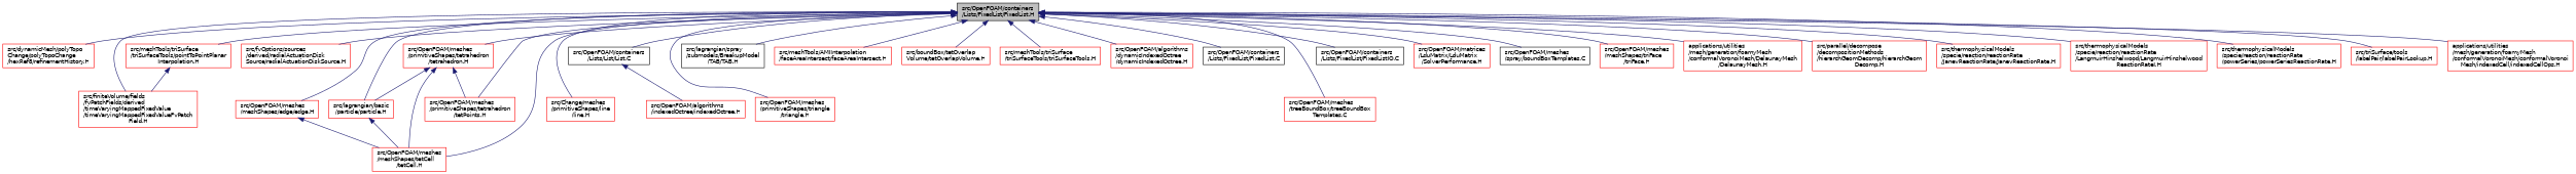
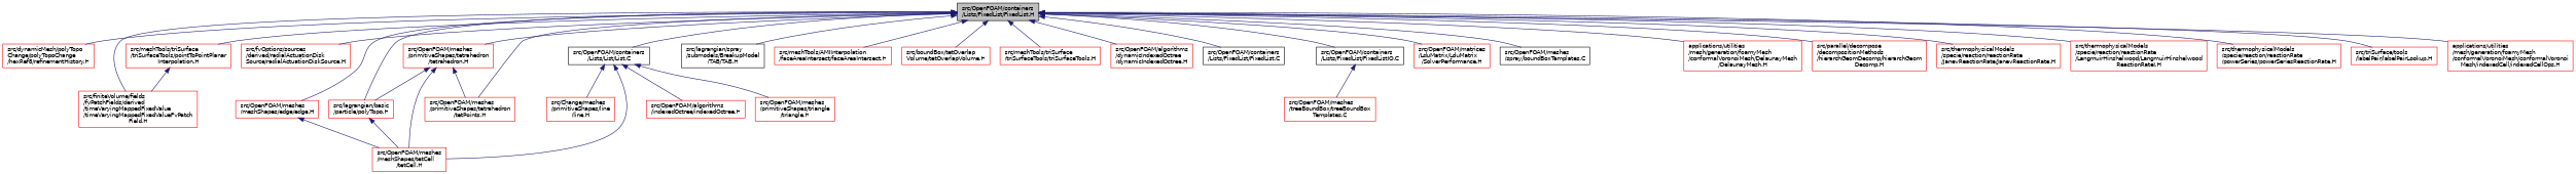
  digraph {
    node [color=red fontname=Helvetica fontsize=10 shape=record]
    edge [color=midnightblue dir=back fontname=Helvetica fontsize=10 labelfontname=Helvetica labelfontsize=10 style=solid]
    n1 [color=black fillcolor=grey75 fontcolor=black height=0.2 label="src/OpenFOAM/containers\l/Lists/FixedList/FixedList.H" style=filled width=0.4]
    n2 [height=0.2 label="src/dynamicMesh/polyTopo\lChange/polyTopoChange\l/hexRef8/refinementHistory.H" width=0.4]
    n3 [height=0.2 label="src/finiteVolume/fields\l/fvPatchFields/derived\l/timeVaryingMappedFixedValue\l/timeVaryingMappedFixedValueFvPatch\lField.H" width=0.4]
    n4 [height=0.2 label="src/fvOptions/sources\l/derived/radialActuationDisk\lSource/radialActuationDiskSource.H" width=0.4]
-   n5 [height=0.2 label="src/lagrangian/basic\l/particle/particle.H" width=0.4]
+   n5 [height=0.2 label="src/lagrangian/basic\l/particle/polyTopo.H" width=0.4]
    n6 [color=black height=0.2 label="src/lagrangian/spray\l/submodels/BreakupModel\l/TAB/TAB.H" width=0.4]
    n7 [height=0.2 label="src/meshTools/AMIInterpolation\l/faceAreaIntersect/faceAreaIntersect.H" width=0.4]
    n8 [height=0.2 label="src/boundBox/tetOverlap\lVolume/tetOverlapVolume.H" width=0.4]
    n9 [height=0.2 label="src/meshTools/triSurface\l/triSurfaceTools/pointToPointPlanar\lInterpolation.H" width=0.4]
    n10 [height=0.2 label="src/meshTools/triSurface\l/triSurfaceTools/triSurfaceTools.H" width=0.4]
    n11 [height=0.2 label="src/OpenFOAM/algorithms\l/dynamicIndexedOctree\l/dynamicIndexedOctree.H" width=0.4]
    n12 [color=black height=0.2 label="src/OpenFOAM/containers\l/Lists/FixedList/FixedList.C" width=0.4]
    n13 [color=black height=0.2 label="src/OpenFOAM/containers\l/Lists/FixedList/FixedListIO.C" width=0.4]
    n14 [color=black height=0.2 label="src/OpenFOAM/containers\l/Lists/List/List.C" width=0.4]
    n15 [height=0.2 label="src/OpenFOAM/matrices\l/LduMatrix/LduMatrix\l/SolverPerformance.H" width=0.4]
    n16 [color=black height=0.2 label="src/OpenFOAM/meshes\l/spray/boundBoxTemplates.C" width=0.4]
    n17 [height=0.2 label="src/OpenFOAM/meshes\l/meshShapes/edge/edge.H" width=0.4]
    n18 [height=0.2 label="src/OpenFOAM/meshes\l/meshShapes/tetCell\l/tetCell.H" width=0.4]
-   n19 [height=0.2 label="src/OpenFOAM/meshes\l/meshShapes/triFace\l/triFace.H" width=0.4]
    n20 [height=0.2 label="src/Change/meshes\l/primitiveShapes/line\l/line.H" width=0.4]
    n21 [height=0.2 label="src/OpenFOAM/meshes\l/primitiveShapes/tetrahedron\l/tetrahedron.H" width=0.4]
    n22 [height=0.2 label="src/OpenFOAM/meshes\l/primitiveShapes/tetrahedron\l/tetPoints.H" width=0.4]
    n23 [height=0.2 label="src/OpenFOAM/meshes\l/primitiveShapes/triangle\l/triangle.H" width=0.4]
    n24 [height=0.2 label="src/OpenFOAM/meshes\l/treeBoundBox/treeBoundBox\lTemplates.C" width=0.4]
    n25 [height=0.2 label="applications/utilities\l/mesh/generation/foamyMesh\l/conformalVoronoiMesh/DelaunayMesh\l/DelaunayMesh.H" width=0.4]
    n26 [height=0.2 label="src/parallel/decompose\l/decompositionMethods\l/hierarchGeomDecomp/hierarchGeom\lDecomp.H" width=0.4]
    n27 [height=0.2 label="src/thermophysicalModels\l/specie/reaction/reactionRate\l/JanevReactionRate/JanevReactionRate.H" width=0.4]
    n28 [height=0.2 label="src/thermophysicalModels\l/specie/reaction/reactionRate\l/LangmuirHinshelwood/LangmuirHinshelwood\lReactionRateI.H" width=0.4]
    n29 [height=0.2 label="src/thermophysicalModels\l/specie/reaction/reactionRate\l/powerSeries/powerSeriesReactionRate.H" width=0.4]
    n30 [height=0.2 label="src/triSurface/tools\l/labelPair/labelPairLookup.H" width=0.4]
    n31 [height=0.2 label="applications/utilities\l/mesh/generation/foamyMesh\l/conformalVoronoiMesh/conformalVoronoi\lMesh/indexedCell/indexedCellOps.H" width=0.4]
    n32 [height=0.2 label="src/OpenFOAM/algorithms\l/indexedOctree/indexedOctree.H" width=0.4]
    n1 -> n2
    n1 -> n3
    n1 -> n4
    n1 -> n5
    n1 -> n6
    n1 -> n7
    n1 -> n8
    n1 -> n9
    n1 -> n10
    n1 -> n11
    n1 -> n12
    n1 -> n13
    n1 -> n14
    n1 -> n15
    n1 -> n16
    n1 -> n17
-   n1 -> n18
-   n1 -> n19
-   n1 -> n20
+   n14 -> n18
+   n14 -> n20
    n1 -> n21
    n1 -> n22
-   n1 -> n23
-   n1 -> n24
+   n14 -> n23
+   n13 -> n24
    n1 -> n25
    n1 -> n26
    n1 -> n27
    n1 -> n28
    n1 -> n29
    n1 -> n30
    n1 -> n31
    n5 -> n18
    n9 -> n3
    n14 -> n32
    n17 -> n18
    n21 -> n5
    n21 -> n18
    n21 -> n22
  }
